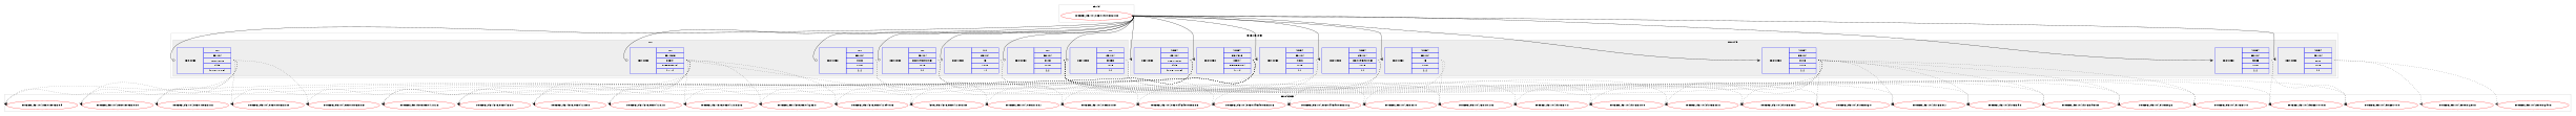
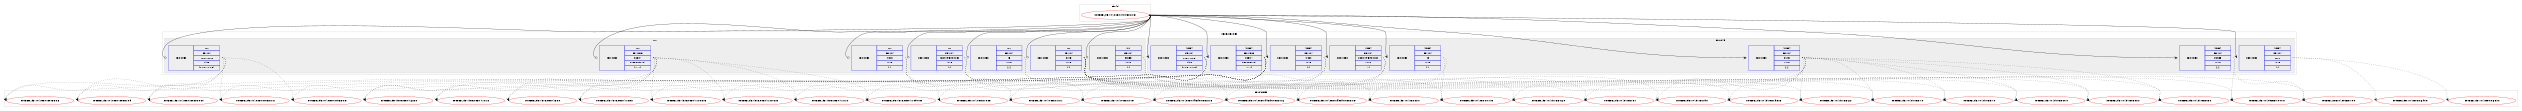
  digraph {
    compound=true
    concentrate=true
    fontname=Helvetica
    fontsize=10
    newrank=true
    rankdir=TB
    ranksep=1.5
    node [color=red fontname=Helvetica fontsize=10]
    edge [arrowhead=vee headport=w style=dotted tailport=e weight=100]
    n1 [label="portage://dev-ml/opam-format-2.1.5" width=4]
    n2 [color=blue label=<<TABLE BORDER="0" CELLBORDER="1" CELLSPACING="0" CELLPADDING="4" WIDTH="220"><TR><TD ROWSPAN="6" CELLPADDING="30">pack_dep</TD></TR><TR><TD WIDTH="110">install</TD></TR><TR><TD>dev-lang</TD></TR><TR><TD>ocaml</TD></TR><TR><TD>greaterequal</TD></TR><TR><TD>[4,,,4]</TD></TR></TABLE>> shape=none]
    n3 [color=blue label=<<TABLE BORDER="0" CELLBORDER="1" CELLSPACING="0" CELLPADDING="4" WIDTH="220"><TR><TD ROWSPAN="6" CELLPADDING="30">pack_dep</TD></TR><TR><TD WIDTH="110">install</TD></TR><TR><TD>dev-ml</TD></TR><TR><TD>cppo</TD></TR><TR><TD>none</TD></TR><TR><TD>[,,]</TD></TR></TABLE>> shape=none]
    n4 [color=blue label=<<TABLE BORDER="0" CELLBORDER="1" CELLSPACING="0" CELLPADDING="4" WIDTH="220"><TR><TD ROWSPAN="6" CELLPADDING="30">pack_dep</TD></TR><TR><TD WIDTH="110">install</TD></TR><TR><TD>dev-ml</TD></TR><TR><TD>dose3</TD></TR><TR><TD>none</TD></TR><TR><TD>[,,]</TD></TR></TABLE>> shape=none]
    n5 [color=blue label=<<TABLE BORDER="0" CELLBORDER="1" CELLSPACING="0" CELLPADDING="4" WIDTH="220"><TR><TD ROWSPAN="6" CELLPADDING="30">pack_dep</TD></TR><TR><TD WIDTH="110">install</TD></TR><TR><TD>dev-ml</TD></TR><TR><TD>dune</TD></TR><TR><TD>none</TD></TR><TR><TD>[,,]</TD></TR></TABLE>> shape=none]
    n6 [color=blue label=<<TABLE BORDER="0" CELLBORDER="1" CELLSPACING="0" CELLPADDING="4" WIDTH="220"><TR><TD ROWSPAN="6" CELLPADDING="30">pack_dep</TD></TR><TR><TD WIDTH="110">install</TD></TR><TR><TD>dev-ml</TD></TR><TR><TD>mccs</TD></TR><TR><TD>none</TD></TR><TR><TD>[,,]</TD></TR></TABLE>> shape=none]
    n7 [color=blue label=<<TABLE BORDER="0" CELLBORDER="1" CELLSPACING="0" CELLPADDING="4" WIDTH="220"><TR><TD ROWSPAN="6" CELLPADDING="30">pack_dep</TD></TR><TR><TD WIDTH="110">install</TD></TR><TR><TD>dev-ml</TD></TR><TR><TD>opam-core</TD></TR><TR><TD>tilde</TD></TR><TR><TD>[2.1.5,,,2.1.5]</TD></TR></TABLE>> shape=none]
    n8 [color=blue label=<<TABLE BORDER="0" CELLBORDER="1" CELLSPACING="0" CELLPADDING="4" WIDTH="220"><TR><TD ROWSPAN="6" CELLPADDING="30">pack_dep</TD></TR><TR><TD WIDTH="110">install</TD></TR><TR><TD>dev-ml</TD></TR><TR><TD>opam-file-format</TD></TR><TR><TD>none</TD></TR><TR><TD>[,,]</TD></TR></TABLE>> shape=none]
    n9 [color=blue label=<<TABLE BORDER="0" CELLBORDER="1" CELLSPACING="0" CELLPADDING="4" WIDTH="220"><TR><TD ROWSPAN="6" CELLPADDING="30">pack_dep</TD></TR><TR><TD WIDTH="110">install</TD></TR><TR><TD>dev-ml</TD></TR><TR><TD>re</TD></TR><TR><TD>none</TD></TR><TR><TD>[,,]</TD></TR></TABLE>> shape=none]
    n10 [color=blue label=<<TABLE BORDER="0" CELLBORDER="1" CELLSPACING="0" CELLPADDING="4" WIDTH="220"><TR><TD ROWSPAN="6" CELLPADDING="30">pack_dep</TD></TR><TR><TD WIDTH="110">run</TD></TR><TR><TD>dev-lang</TD></TR><TR><TD>ocaml</TD></TR><TR><TD>greaterequal</TD></TR><TR><TD>[4,,,4]</TD></TR></TABLE>> shape=none]
    n11 [color=blue label=<<TABLE BORDER="0" CELLBORDER="1" CELLSPACING="0" CELLPADDING="4" WIDTH="220"><TR><TD ROWSPAN="6" CELLPADDING="30">pack_dep</TD></TR><TR><TD WIDTH="110">run</TD></TR><TR><TD>dev-ml</TD></TR><TR><TD>dose3</TD></TR><TR><TD>none</TD></TR><TR><TD>[,,]</TD></TR></TABLE>> shape=none]
    n12 [color=blue label=<<TABLE BORDER="0" CELLBORDER="1" CELLSPACING="0" CELLPADDING="4" WIDTH="220"><TR><TD ROWSPAN="6" CELLPADDING="30">pack_dep</TD></TR><TR><TD WIDTH="110">run</TD></TR><TR><TD>dev-ml</TD></TR><TR><TD>dune</TD></TR><TR><TD>none</TD></TR><TR><TD>[,,]</TD></TR></TABLE>> shape=none]
    n13 [color=blue label=<<TABLE BORDER="0" CELLBORDER="1" CELLSPACING="0" CELLPADDING="4" WIDTH="220"><TR><TD ROWSPAN="6" CELLPADDING="30">pack_dep</TD></TR><TR><TD WIDTH="110">run</TD></TR><TR><TD>dev-ml</TD></TR><TR><TD>mccs</TD></TR><TR><TD>none</TD></TR><TR><TD>[,,]</TD></TR></TABLE>> shape=none]
    n14 [color=blue label=<<TABLE BORDER="0" CELLBORDER="1" CELLSPACING="0" CELLPADDING="4" WIDTH="220"><TR><TD ROWSPAN="6" CELLPADDING="30">pack_dep</TD></TR><TR><TD WIDTH="110">run</TD></TR><TR><TD>dev-ml</TD></TR><TR><TD>opam-core</TD></TR><TR><TD>tilde</TD></TR><TR><TD>[2.1.5,,,2.1.5]</TD></TR></TABLE>> shape=none]
    n15 [color=blue label=<<TABLE BORDER="0" CELLBORDER="1" CELLSPACING="0" CELLPADDING="4" WIDTH="220"><TR><TD ROWSPAN="6" CELLPADDING="30">pack_dep</TD></TR><TR><TD WIDTH="110">run</TD></TR><TR><TD>dev-ml</TD></TR><TR><TD>opam-file-format</TD></TR><TR><TD>none</TD></TR><TR><TD>[,,]</TD></TR></TABLE>> shape=none]
    n16 [color=blue label=<<TABLE BORDER="0" CELLBORDER="1" CELLSPACING="0" CELLPADDING="4" WIDTH="220"><TR><TD ROWSPAN="6" CELLPADDING="30">pack_dep</TD></TR><TR><TD WIDTH="110">run</TD></TR><TR><TD>dev-ml</TD></TR><TR><TD>re</TD></TR><TR><TD>none</TD></TR><TR><TD>[,,]</TD></TR></TABLE>> shape=none]
    n17 [label="portage://dev-lang/ocaml-5.2.0" width=4]
    n18 [label="portage://dev-lang/ocaml-4.14.2" width=4]
    n19 [label="portage://dev-lang/ocaml-4.14.1" width=4]
    n20 [label="portage://dev-lang/ocaml-4.13.1" width=4]
    n21 [label="portage://dev-lang/ocaml-6.12.1" width=4]
    n22 [label="portage://dev-lang/ocaml-4.11.2-r2" width=4]
-   n23 [label="lang://dev-lang/ocaml-4.10.2-r3" width=4]
+   n23 [label="portage://dev-lang/ocaml-4.10.2-r3" width=4]
    n24 [label="portage://dev-lang/ocaml-4.09.0-r3" width=4]
    n25 [label="portage://dev-ml/cppo-1.6.9-r1" width=4]
    n26 [label="portage://dev-ml/cppo-1.6.8-r1" width=4]
    n27 [label="portage://dev-ml/dose3-7.0.0-r1" width=4]
-   n28 [label="portage://dev-ml/dose3-7.0.0" width=4]
+   n28 [label="portage://core-ml/dose3-7.0.0" width=4]
    n29 [label="portage://dev-ml/dune-3.16.0" width=4]
    n30 [label="portage://dev-ml/dune-3.13.1" width=4]
    n31 [label="portage://dev-ml/dune-3.11.1" width=4]
    n32 [label="portage://dev-ml/dune-3.10.0" width=4]
    n33 [label="portage://dev-ml/dune-3.7.1" width=4]
    n34 [label="portage://dev-ml/dune-3.7.0" width=4]
    n35 [label="portage://dev-ml/dune-3.6.2" width=4]
    n36 [label="portage://dev-ml/dune-2.9.3-r3" width=4]
    n37 [label="portage://dev-ml/dune-2.9.1" width=4]
    n38 [label="portage://dev-ml/dune-2.8.4" width=4]
    n39 [label="portage://dev-ml/mccs-1.1.87" width=4]
    n40 [label="portage://dev-ml/mccs-1.1.14" width=4]
+   n41 [label="portage://dev-ml/mccs-1.1.13" width=4]
    n42 [label="portage://dev-ml/opam-core-8.1.5" width=4]
    n43 [label="portage://dev-ml/opam-core-2.1.3" width=4]
    n44 [label="portage://dev-ml/opam-core-2.1.2" width=4]
    n45 [label="portage://dev-ml/opam-core-2.0.10" width=4]
    n46 [label="portage://dev-ml/opam-core-2.0.9" width=4]
    n47 [label="portage://dev-ml/opam-file-format-2.1.6" width=4]
    n48 [label="portage://dev-ml/opam-file-format-2.1.5" width=4]
    n49 [label="portage://dev-ml/opam-file-format-2.1.3" width=4]
    n50 [label="portage://dev-ml/re-1.11.0" width=4]
    n51 [label="portage://dev-ml/re-1.10.4-r2" width=4]
    subgraph cluster_1 {
      color=gray
      label=<<i>ebuild</i>>
      rank=same
      n1
    }
    subgraph cluster_2 {
      color=gray
      label=<<i>dependencies</i>>
      subgraph cluster_3 {
        color=gray
        fillcolor="#eeeeee"
        label=<<i>compile</i>>
        style=filled
        subgraph sub_4 {
          color=gray
          fillcolor="#eeeeee"
          label=<<i>compile</i>>
          style=filled
          n2
        }
        subgraph sub_5 {
          color=gray
          fillcolor="#eeeeee"
          label=<<i>compile</i>>
          style=filled
          n3
        }
        subgraph sub_6 {
          color=gray
          fillcolor="#eeeeee"
          label=<<i>compile</i>>
          style=filled
          n4
        }
        subgraph sub_7 {
          color=gray
          fillcolor="#eeeeee"
          label=<<i>compile</i>>
          style=filled
          n5
        }
        subgraph sub_8 {
          color=gray
          fillcolor="#eeeeee"
          label=<<i>compile</i>>
          style=filled
          n6
        }
        subgraph sub_9 {
          color=gray
          fillcolor="#eeeeee"
          label=<<i>compile</i>>
          style=filled
          n7
        }
        subgraph sub_10 {
          color=gray
          fillcolor="#eeeeee"
          label=<<i>compile</i>>
          style=filled
          n8
        }
        subgraph sub_11 {
          color=gray
          fillcolor="#eeeeee"
          label=<<i>compile</i>>
          style=filled
          n9
        }
      }
      subgraph cluster_12 {
        color=gray
        fillcolor="#eeeeee"
        label=<<i>compile and run</i>>
        style=filled
      }
      subgraph cluster_13 {
        color=gray
        fillcolor="#eeeeee"
        label=<<i>run</i>>
        style=filled
        subgraph sub_14 {
          color=gray
          fillcolor="#eeeeee"
          label=<<i>run</i>>
          style=filled
          n10
        }
        subgraph sub_15 {
          color=gray
          fillcolor="#eeeeee"
          label=<<i>run</i>>
          style=filled
          n11
        }
        subgraph sub_16 {
          color=gray
          fillcolor="#eeeeee"
          label=<<i>run</i>>
          style=filled
          n12
        }
        subgraph sub_17 {
          color=gray
          fillcolor="#eeeeee"
          label=<<i>run</i>>
          style=filled
          n13
        }
        subgraph sub_18 {
          color=gray
          fillcolor="#eeeeee"
          label=<<i>run</i>>
          style=filled
          n14
        }
        subgraph sub_19 {
          color=gray
          fillcolor="#eeeeee"
          label=<<i>run</i>>
          style=filled
          n15
        }
        subgraph sub_20 {
          color=gray
          fillcolor="#eeeeee"
          label=<<i>run</i>>
          style=filled
          n16
        }
      }
    }
    subgraph cluster_21 {
      color=gray
      label=<<i>candidates</i>>
      rank=same
      subgraph sub_22 {
        color=black
        label=<<i>candidates</i>>
        nodesep=1
        rank=same
        n17
        n18
        n19
        n20
        n21
        n22
        n23
        n24
      }
      subgraph sub_23 {
        color=black
        label=<<i>candidates</i>>
        nodesep=1
        rank=same
        n25
        n26
      }
      subgraph sub_24 {
        color=black
        label=<<i>candidates</i>>
        nodesep=1
        rank=same
        n27
        n28
      }
      subgraph sub_25 {
        color=black
        label=<<i>candidates</i>>
        nodesep=1
        rank=same
        n29
        n30
        n31
        n32
        n33
        n34
        n35
        n36
        n37
        n38
      }
      subgraph sub_26 {
        color=black
        label=<<i>candidates</i>>
        nodesep=1
        rank=same
        n39
        n40
+       n41
      }
      subgraph sub_27 {
        color=black
        label=<<i>candidates</i>>
        nodesep=1
        rank=same
        n42
        n43
        n44
        n45
        n46
      }
      subgraph sub_28 {
        color=black
        label=<<i>candidates</i>>
        nodesep=1
        rank=same
        n47
        n48
        n49
      }
      subgraph sub_29 {
        color=black
        label=<<i>candidates</i>>
        nodesep=1
        rank=same
        n50
        n51
      }
      subgraph sub_30 {
        color=black
        label=<<i>candidates</i>>
        nodesep=1
        rank=same
        n17
        n18
        n19
        n20
        n21
        n22
        n23
        n24
      }
      subgraph sub_31 {
        color=black
        label=<<i>candidates</i>>
        nodesep=1
        rank=same
        n27
        n28
      }
      subgraph sub_32 {
        color=black
        label=<<i>candidates</i>>
        nodesep=1
        rank=same
        n29
        n30
        n31
        n32
        n33
        n34
        n35
        n36
        n37
        n38
      }
      subgraph sub_33 {
        color=black
        label=<<i>candidates</i>>
        nodesep=1
        rank=same
        n39
        n40
+       n41
      }
      subgraph sub_34 {
        color=black
        label=<<i>candidates</i>>
        nodesep=1
        rank=same
        n42
        n43
        n44
        n45
        n46
      }
      subgraph sub_35 {
        color=black
        label=<<i>candidates</i>>
        nodesep=1
        rank=same
        n47
        n48
        n49
      }
      subgraph sub_36 {
        color=black
        label=<<i>candidates</i>>
        nodesep=1
        rank=same
        n50
        n51
      }
    }
    n1 -> n2 [style=solid weight=20]
    n1 -> n3 [style=solid weight=20]
    n1 -> n4 [style=solid weight=20]
    n1 -> n5 [style=solid weight=20]
    n1 -> n6 [style=solid weight=20]
    n1 -> n7 [style=solid weight=20]
    n1 -> n8 [style=solid weight=20]
    n1 -> n9 [style=solid weight=20]
    n1 -> n10 [arrowhead=odot style=solid weight=20]
    n1 -> n11 [arrowhead=odot style=solid weight=20]
    n1 -> n12 [arrowhead=odot style=solid weight=20]
    n1 -> n13 [arrowhead=odot style=solid weight=20]
    n1 -> n14 [arrowhead=odot style=solid weight=20]
    n1 -> n15 [arrowhead=odot style=solid weight=20]
    n1 -> n16 [arrowhead=odot style=solid weight=20]
    n2 -> n17
    n2 -> n18
    n2 -> n19
    n2 -> n20
    n2 -> n21
    n2 -> n22
    n2 -> n23
    n2 -> n24
    n3 -> n25
    n3 -> n26
    n4 -> n27
    n4 -> n28
    n5 -> n29
    n5 -> n30
    n5 -> n31
    n5 -> n32
    n5 -> n33
    n5 -> n34
    n5 -> n35
    n5 -> n36
    n5 -> n37
    n5 -> n38
    n6 -> n39
    n6 -> n40
+   n6 -> n41
    n7 -> n42
    n7 -> n43
    n7 -> n44
    n7 -> n45
    n7 -> n46
    n8 -> n47
    n8 -> n48
    n8 -> n49
    n9 -> n50
    n9 -> n51
    n10 -> n17
    n10 -> n18
    n10 -> n19
    n10 -> n20
    n10 -> n21
    n10 -> n22
    n10 -> n23
    n10 -> n24
    n11 -> n27
    n11 -> n28
    n12 -> n29
    n12 -> n30
    n12 -> n31
    n12 -> n32
    n12 -> n33
    n12 -> n34
    n12 -> n35
    n12 -> n36
    n12 -> n37
    n12 -> n38
    n13 -> n39
    n13 -> n40
+   n13 -> n41
    n14 -> n42
    n14 -> n43
    n14 -> n44
    n14 -> n45
    n14 -> n46
    n15 -> n47
    n15 -> n48
    n15 -> n49
    n16 -> n50
    n16 -> n51
  }
